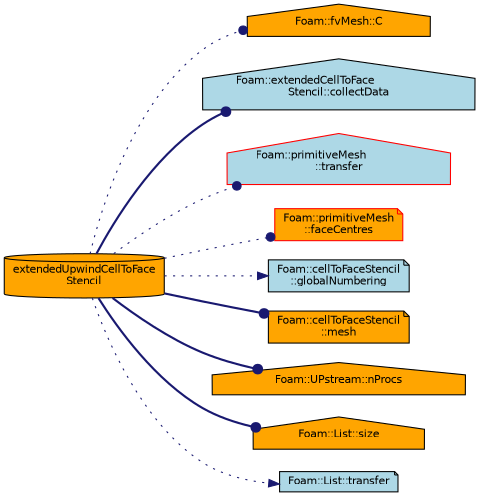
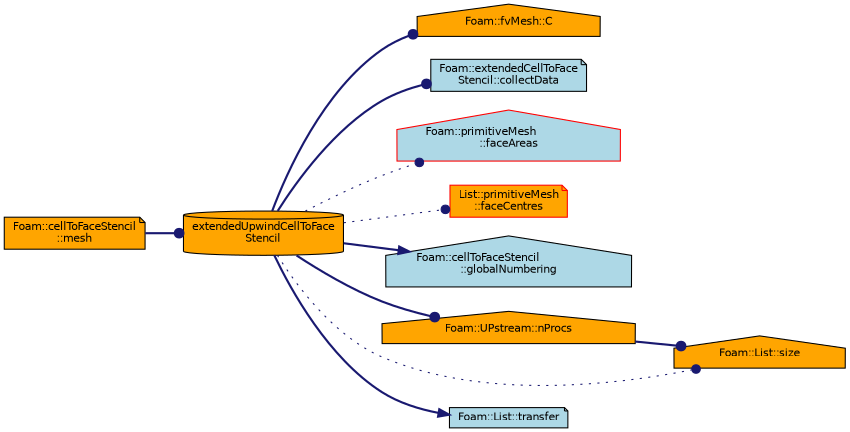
  digraph {
    rankdir=LR
    node [color=black fillcolor=orange fontname=Helvetica fontsize=10 shape=house style=filled]
    edge [arrowhead=dot color=midnightblue fontname=Helvetica fontsize=10 labelfontname=Helvetica labelfontsize=10 style=dotted]
    n1 [fontcolor=black height=0.2 label="extendedUpwindCellToFace\lStencil" shape=cylinder width=0.4]
    n2 [height=0.2 label="Foam::fvMesh::C" width=0.4]
-   n3 [fillcolor=lightblue height=0.2 label="Foam::extendedCellToFace\lStencil::collectData" width=0.4]
-   n4 [color=red fillcolor=lightblue height=0.2 label="Foam::primitiveMesh\l::transfer" width=0.4]
-   n5 [color=red height=0.2 label="Foam::primitiveMesh\l::faceCentres" shape=note width=0.4]
-   n6 [fillcolor=lightblue height=0.2 label="Foam::cellToFaceStencil\l::globalNumbering" shape=note width=0.4]
+   n3 [fillcolor=lightblue height=0.2 label="Foam::extendedCellToFace\lStencil::collectData" shape=note width=0.4]
+   n4 [color=red fillcolor=lightblue height=0.2 label="Foam::primitiveMesh\l::faceAreas" width=0.4]
+   n5 [color=red height=0.2 label="List::primitiveMesh\l::faceCentres" shape=note width=0.4]
+   n6 [fillcolor=lightblue height=0.2 label="Foam::cellToFaceStencil\l::globalNumbering" width=0.4]
    n7 [height=0.2 label="Foam::cellToFaceStencil\l::mesh" shape=note width=0.4]
    n8 [height=0.2 label="Foam::UPstream::nProcs" width=0.4]
    n9 [height=0.2 label="Foam::List::size" width=0.4]
    n10 [fillcolor=lightblue height=0.2 label="Foam::List::transfer" shape=note width=0.4]
-   n1 -> n2
+   n1 -> n2 [style=bold]
    n1 -> n3 [style=bold]
    n1 -> n4
    n1 -> n5
-   n1 -> n6 [arrowhead=normal]
-   n1 -> n7 [style=bold]
+   n1 -> n6 [arrowhead=normal style=bold]
+   n7 -> n1 [style=bold]
    n1 -> n8 [style=bold]
-   n1 -> n9 [style=bold]
-   n1 -> n10 [arrowhead=normal]
+   n1 -> n9
+   n1 -> n10 [arrowhead=normal style=bold]
+   n8 -> n9 [style=bold]
  }
